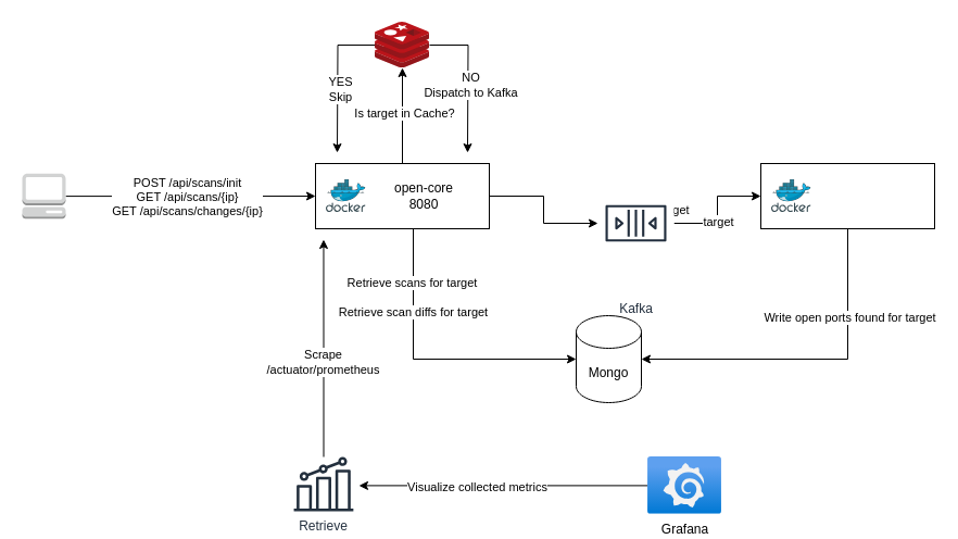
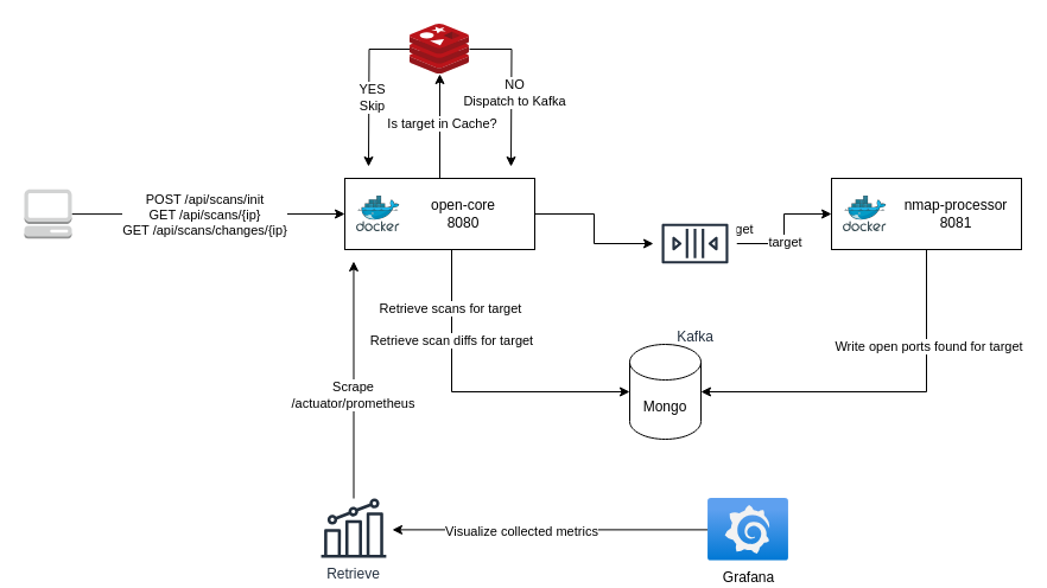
  <mxCell id="0" />
  <mxCell id="1" parent="0" />
  <mxCell id="2" style="edgeStyle=orthogonalEdgeStyle;rounded=0;orthogonalLoop=1;jettySize=auto;html=1;" edge="1" parent="1" source="6" target="14"><mxGeometry relative="1" as="geometry" /></mxCell>
  <mxCell id="3" value="target" style="edgeLabel;html=1;align=center;verticalAlign=middle;resizable=0;points=[];" vertex="1" connectable="0" parent="2"><mxGeometry x="-0.175" y="-1" relative="1" as="geometry"><mxPoint x="120" y="10" as="offset" /></mxGeometry></mxCell>
  <mxCell id="4" style="edgeStyle=orthogonalEdgeStyle;rounded=0;orthogonalLoop=1;jettySize=auto;html=1;" edge="1" parent="1" source="6" target="28"><mxGeometry relative="1" as="geometry" /></mxCell>
  <mxCell id="5" value="Is target in Cache?" style="edgeLabel;html=1;align=center;verticalAlign=middle;resizable=0;points=[];" vertex="1" connectable="0" parent="4"><mxGeometry x="0.058" y="-1" relative="1" as="geometry"><mxPoint as="offset" /></mxGeometry></mxCell>
  <mxCell id="6" value="" style="rounded=0;whiteSpace=wrap;html=1;" vertex="1" parent="1"><mxGeometry x="290" y="150" width="160" height="60" as="geometry" /></mxCell>
  <mxCell id="7" value="" style="image;sketch=0;aspect=fixed;html=1;points=[];align=center;fontSize=12;image=img/lib/mscae/Docker.svg;" vertex="1" parent="1"><mxGeometry x="300" y="165" width="36.59" height="30" as="geometry" /></mxCell>
  <mxCell id="8" value="open-core&lt;br&gt;8080" style="text;html=1;align=center;verticalAlign=middle;whiteSpace=wrap;rounded=0;" vertex="1" parent="1"><mxGeometry x="360" y="165" width="60" height="30" as="geometry" /></mxCell>
  <mxCell id="9" value="" style="rounded=0;whiteSpace=wrap;html=1;" vertex="1" parent="1"><mxGeometry x="700" y="150" width="160" height="60" as="geometry" /></mxCell>
  <mxCell id="10" value="" style="image;sketch=0;aspect=fixed;html=1;points=[];align=center;fontSize=12;image=img/lib/mscae/Docker.svg;" vertex="1" parent="1"><mxGeometry x="710" y="165" width="36.59" height="30" as="geometry" /></mxCell>
+ <mxCell id="11" value="nmap-processor&lt;br&gt;8081" style="text;html=1;align=center;verticalAlign=middle;whiteSpace=wrap;rounded=0;" vertex="1" parent="1"><mxGeometry x="760" y="165" width="90" height="30" as="geometry" /></mxCell>
  <mxCell id="12" style="edgeStyle=orthogonalEdgeStyle;rounded=0;orthogonalLoop=1;jettySize=auto;html=1;entryX=0;entryY=0.5;entryDx=0;entryDy=0;" edge="1" parent="1" source="14" target="9"><mxGeometry relative="1" as="geometry" /></mxCell>
  <mxCell id="13" value="target" style="edgeLabel;html=1;align=center;verticalAlign=middle;resizable=0;points=[];" vertex="1" connectable="0" parent="12"><mxGeometry x="-0.2" relative="1" as="geometry"><mxPoint as="offset" /></mxGeometry></mxCell>
  <mxCell id="14" value="Kafka" style="sketch=0;outlineConnect=0;fontColor=#232F3E;gradientColor=none;strokeColor=#232F3E;fillColor=#ffffff;dashed=0;verticalLabelPosition=bottom;verticalAlign=top;align=center;html=1;fontSize=12;fontStyle=0;aspect=fixed;shape=mxgraph.aws4.resourceIcon;resIcon=mxgraph.aws4.queue;" vertex="1" parent="1"><mxGeometry x="550" y="140" width="70" height="130" as="geometry" /></mxCell>
  <mxCell id="15" style="edgeStyle=orthogonalEdgeStyle;rounded=0;orthogonalLoop=1;jettySize=auto;html=1;entryX=0;entryY=0.5;entryDx=0;entryDy=0;" edge="1" parent="1" source="17" target="6"><mxGeometry relative="1" as="geometry" /></mxCell>
  <mxCell id="16" value="POST /api/scans/init&lt;br&gt;GET /api/scans/{ip}&lt;br&gt;GET /api/scans/changes/{ip}" style="edgeLabel;html=1;align=center;verticalAlign=middle;resizable=0;points=[];" vertex="1" connectable="0" parent="15"><mxGeometry x="-0.265" relative="1" as="geometry"><mxPoint x="26" as="offset" /></mxGeometry></mxCell>
  <mxCell id="17" value="" style="outlineConnect=0;dashed=0;verticalLabelPosition=bottom;verticalAlign=top;align=center;html=1;shape=mxgraph.aws3.management_console;fillColor=#D2D3D3;gradientColor=none;" vertex="1" parent="1"><mxGeometry x="20" y="159.25" width="40" height="41.5" as="geometry" /></mxCell>
  <mxCell id="18" value="Mongo" style="shape=cylinder3;whiteSpace=wrap;html=1;boundedLbl=1;backgroundOutline=1;size=15;" vertex="1" parent="1"><mxGeometry x="530" y="290" width="60" height="80" as="geometry" /></mxCell>
  <mxCell id="19" style="edgeStyle=orthogonalEdgeStyle;rounded=0;orthogonalLoop=1;jettySize=auto;html=1;entryX=1;entryY=0.5;entryDx=0;entryDy=0;entryPerimeter=0;" edge="1" parent="1" source="9" target="18"><mxGeometry relative="1" as="geometry"><Array as="points"><mxPoint x="780" y="330" /></Array></mxGeometry></mxCell>
  <mxCell id="20" value="Write open ports found for target" style="edgeLabel;html=1;align=center;verticalAlign=middle;resizable=0;points=[];" vertex="1" connectable="0" parent="19"><mxGeometry x="-0.478" y="1" relative="1" as="geometry"><mxPoint as="offset" /></mxGeometry></mxCell>
  <mxCell id="21" style="edgeStyle=orthogonalEdgeStyle;rounded=0;orthogonalLoop=1;jettySize=auto;html=1;entryX=0;entryY=0.5;entryDx=0;entryDy=0;entryPerimeter=0;" edge="1" parent="1" source="6" target="18"><mxGeometry relative="1" as="geometry"><Array as="points"><mxPoint x="380" y="330" /></Array></mxGeometry></mxCell>
  <mxCell id="22" value="Retrieve scans for target" style="edgeLabel;html=1;align=center;verticalAlign=middle;resizable=0;points=[];" vertex="1" connectable="0" parent="21"><mxGeometry x="-0.635" y="-2" relative="1" as="geometry"><mxPoint as="offset" /></mxGeometry></mxCell>
  <mxCell id="23" value="Retrieve scan diffs for target" style="edgeLabel;html=1;align=center;verticalAlign=middle;resizable=0;points=[];" vertex="1" connectable="0" parent="21"><mxGeometry x="-0.439" y="-1" relative="1" as="geometry"><mxPoint as="offset" /></mxGeometry></mxCell>
  <mxCell id="24" style="edgeStyle=orthogonalEdgeStyle;rounded=0;orthogonalLoop=1;jettySize=auto;html=1;" edge="1" parent="1" source="28"><mxGeometry relative="1" as="geometry"><mxPoint x="430" y="140" as="targetPoint" /></mxGeometry></mxCell>
  <mxCell id="25" value="NO&lt;br&gt;Dispatch to Kafka" style="edgeLabel;html=1;align=center;verticalAlign=middle;resizable=0;points=[];" vertex="1" connectable="0" parent="24"><mxGeometry x="0.077" y="2" relative="1" as="geometry"><mxPoint as="offset" /></mxGeometry></mxCell>
  <mxCell id="26" style="edgeStyle=orthogonalEdgeStyle;rounded=0;orthogonalLoop=1;jettySize=auto;html=1;" edge="1" parent="1" source="28"><mxGeometry relative="1" as="geometry"><mxPoint x="310" y="140" as="targetPoint" /></mxGeometry></mxCell>
  <mxCell id="27" value="YES&lt;br&gt;Skip" style="edgeLabel;html=1;align=center;verticalAlign=middle;resizable=0;points=[];" vertex="1" connectable="0" parent="26"><mxGeometry x="0.119" y="2" relative="1" as="geometry"><mxPoint as="offset" /></mxGeometry></mxCell>
  <mxCell id="28" value="" style="image;sketch=0;aspect=fixed;html=1;points=[];align=center;fontSize=12;image=img/lib/mscae/Cache_Redis_Product.svg;" vertex="1" parent="1"><mxGeometry x="345" y="20" width="50" height="42" as="geometry" /></mxCell>
  <mxCell id="29" style="edgeStyle=orthogonalEdgeStyle;rounded=0;orthogonalLoop=1;jettySize=auto;html=1;" edge="1" parent="1" source="31"><mxGeometry relative="1" as="geometry"><mxPoint x="297.465" y="220" as="targetPoint" /></mxGeometry></mxCell>
  <mxCell id="30" value="Scrape&lt;br&gt;/actuator/prometheus" style="edgeLabel;html=1;align=center;verticalAlign=middle;resizable=0;points=[];" vertex="1" connectable="0" parent="29"><mxGeometry x="-0.115" y="1" relative="1" as="geometry"><mxPoint y="1" as="offset" /></mxGeometry></mxCell>
  <mxCell id="31" value="Retrieve" style="sketch=0;outlineConnect=0;fontColor=#232F3E;gradientColor=none;fillColor=#232F3D;strokeColor=none;dashed=0;verticalLabelPosition=bottom;verticalAlign=top;align=center;html=1;fontSize=12;fontStyle=0;aspect=fixed;pointerEvents=1;shape=mxgraph.aws4.metrics;" vertex="1" parent="1"><mxGeometry x="270" y="420" width="54.93" height="50" as="geometry" /></mxCell>
  <mxCell id="32" style="edgeStyle=orthogonalEdgeStyle;rounded=0;orthogonalLoop=1;jettySize=auto;html=1;" edge="1" parent="1" source="34"><mxGeometry relative="1" as="geometry"><mxPoint x="330" y="446.4" as="targetPoint" /></mxGeometry></mxCell>
  <mxCell id="33" value="Visualize collected metrics" style="edgeLabel;html=1;align=center;verticalAlign=middle;resizable=0;points=[];" vertex="1" connectable="0" parent="32"><mxGeometry x="0.184" y="1" relative="1" as="geometry"><mxPoint as="offset" /></mxGeometry></mxCell>
  <mxCell id="34" value="Grafana" style="image;aspect=fixed;html=1;points=[];align=center;fontSize=12;image=img/lib/azure2/other/Grafana.svg;" vertex="1" parent="1"><mxGeometry x="596" y="420" width="68" height="52.8" as="geometry" /></mxCell>
